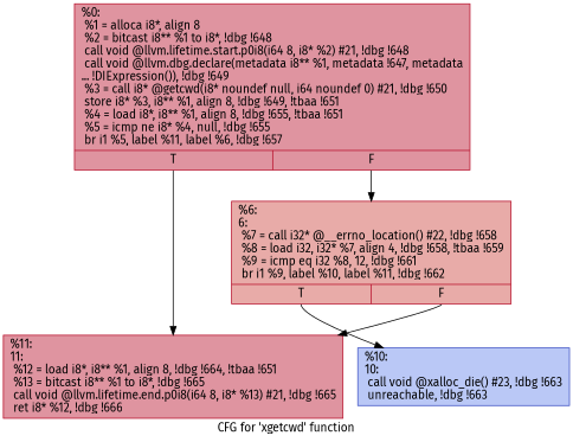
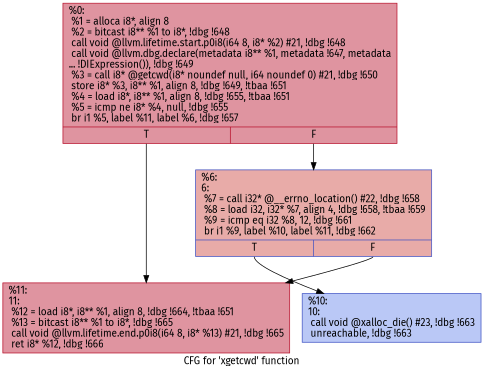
  digraph {
    label="CFG for 'xgetcwd' function"
    fontname="Fira Sans"
    node [color="#b70d28ff" fillcolor="#b70d2870" shape=record style=filled fontname="Fira Sans"]
    edge [tailport=s0 fontname="Fira Sans"]
    n1 [label="{%0:\l  %1 = alloca i8*, align 8\l  %2 = bitcast i8** %1 to i8*, !dbg !648\l  call void @llvm.lifetime.start.p0i8(i64 8, i8* %2) #21, !dbg !648\l  call void @llvm.dbg.declare(metadata i8** %1, metadata !647, metadata\l... !DIExpression()), !dbg !649\l  %3 = call i8* @getcwd(i8* noundef null, i64 noundef 0) #21, !dbg !650\l  store i8* %3, i8** %1, align 8, !dbg !649, !tbaa !651\l  %4 = load i8*, i8** %1, align 8, !dbg !655, !tbaa !651\l  %5 = icmp ne i8* %4, null, !dbg !655\l  br i1 %5, label %11, label %6, !dbg !657\l|{<s0>T|<s1>F}}"]
    n2 [label="{%11:\l11:                                               \l  %12 = load i8*, i8** %1, align 8, !dbg !664, !tbaa !651\l  %13 = bitcast i8** %1 to i8*, !dbg !665\l  call void @llvm.lifetime.end.p0i8(i64 8, i8* %13) #21, !dbg !665\l  ret i8* %12, !dbg !666\l}"]
-   n3 [fillcolor="#cc403a70" label="{%6:\l6:                                                \l  %7 = call i32* @__errno_location() #22, !dbg !658\l  %8 = load i32, i32* %7, align 4, !dbg !658, !tbaa !659\l  %9 = icmp eq i32 %8, 12, !dbg !661\l  br i1 %9, label %10, label %11, !dbg !662\l|{<s0>T|<s1>F}}"]
+   n3 [color="#3d50c3ff" fillcolor="#cc403a70" label="{%6:\l6:                                                \l  %7 = call i32* @__errno_location() #22, !dbg !658\l  %8 = load i32, i32* %7, align 4, !dbg !658, !tbaa !659\l  %9 = icmp eq i32 %8, 12, !dbg !661\l  br i1 %9, label %10, label %11, !dbg !662\l|{<s0>T|<s1>F}}"]
    n4 [color="#3d50c3ff" fillcolor="#6282ea70" label="{%10:\l10:                                               \l  call void @xalloc_die() #23, !dbg !663\l  unreachable, !dbg !663\l}"]
    n1 -> n2
    n1 -> n3 [tailport=s1]
    n3 -> n2 [tailport=s1]
    n3 -> n4
  }
